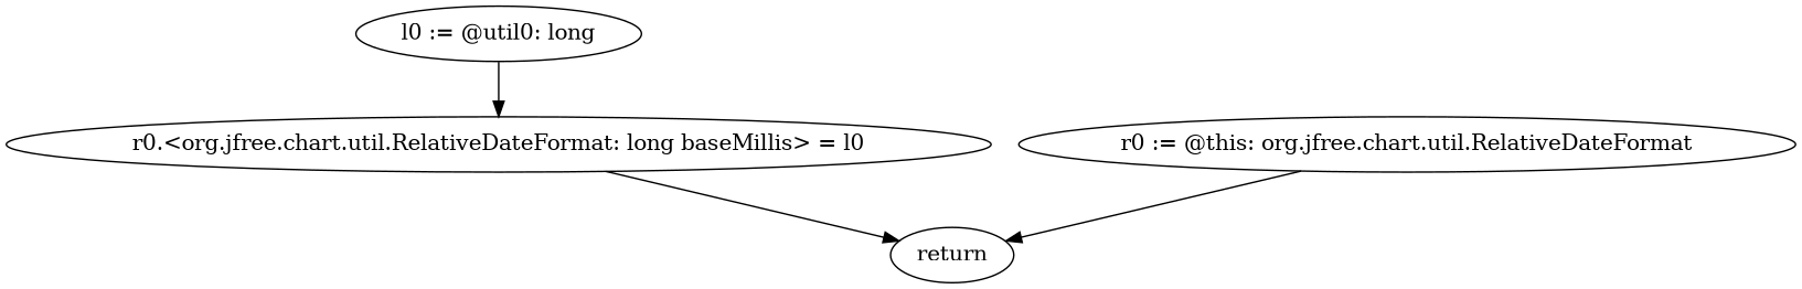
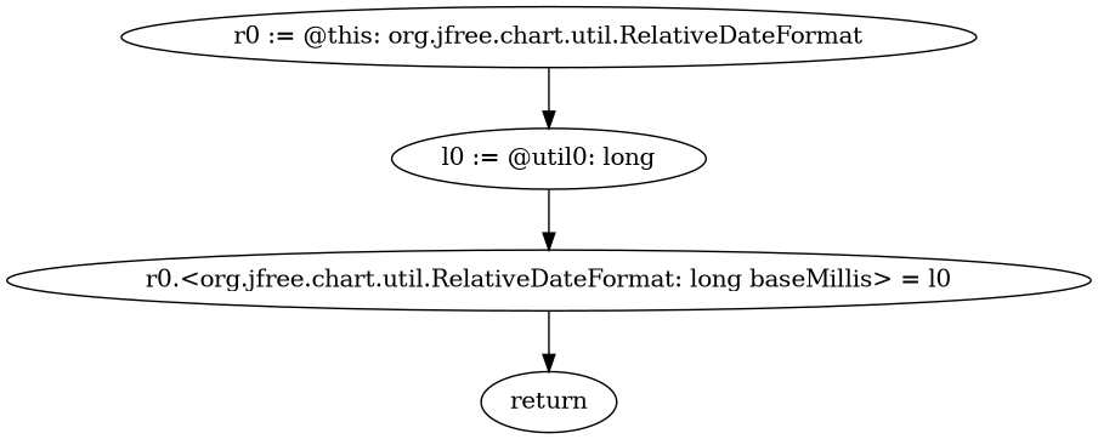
  digraph {
    n1 [label="l0 := @util0: long"]
    "r0 := @this: org.jfree.chart.util.RelativeDateFormat"
    "r0.<org.jfree.chart.util.RelativeDateFormat: long baseMillis> = l0"
    return
    n1 -> "r0.<org.jfree.chart.util.RelativeDateFormat: long baseMillis> = l0"
-   "r0 := @this: org.jfree.chart.util.RelativeDateFormat" -> return
+   "r0 := @this: org.jfree.chart.util.RelativeDateFormat" -> n1
    "r0.<org.jfree.chart.util.RelativeDateFormat: long baseMillis> = l0" -> return
  }
